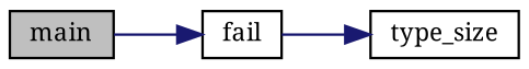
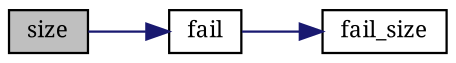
  digraph {
    fontname="Noto Serif"
    rankdir=LR
    node [color=black fillcolor=white fontname="Noto Serif" fontsize=10 shape=record style=filled]
    edge [color=midnightblue fontname="Noto Serif" fontsize=10 labelfontname=Helvetica labelfontsize=10 style=solid]
-   n1 [fillcolor=grey75 fontcolor=black height=0.2 label=main width=0.4]
+   n1 [fillcolor=grey75 fontcolor=black height=0.2 label=size width=0.4]
    n2 [height=0.2 label=fail width=0.4]
-   n3 [height=0.2 label=type_size width=0.4]
+   n3 [height=0.2 label=fail_size width=0.4]
    n1 -> n2
    n2 -> n3
  }
